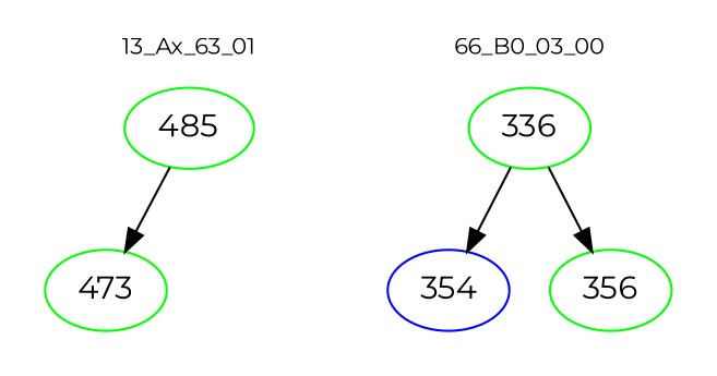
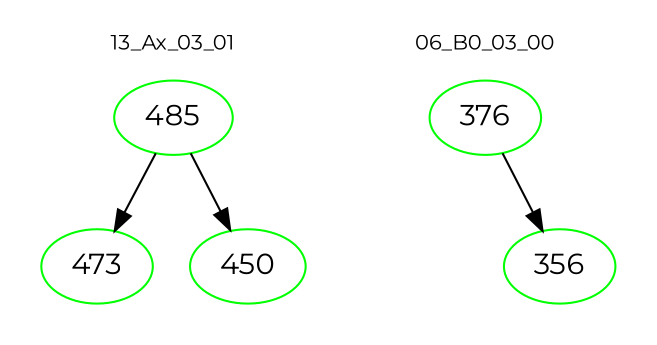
  digraph {
    fontname=Montserrat
    node [color=green fontname=Montserrat]
    edge [color=black fontname=Montserrat]
    n1 [label=485]
    n2 [label=473]
-   n4 [label=336]
-   n5 [color=blue label=354]
+   n3 [label=450]
+   n4 [label=376]
    n6 [label=356]
    subgraph cluster_1 {
      color=white
      fontsize=10
-     label="13_Ax_63_01"
+     label="13_Ax_03_01"
      n1
      n2
+     n3
    }
    subgraph cluster_2 {
      color=white
      fontsize=10
-     label="66_B0_03_00"
+     label="06_B0_03_00"
      n4
-     n5
      n6
    }
    n1 -> n2
-   n4 -> n5
+   n1 -> n3
    n4 -> n6
  }
